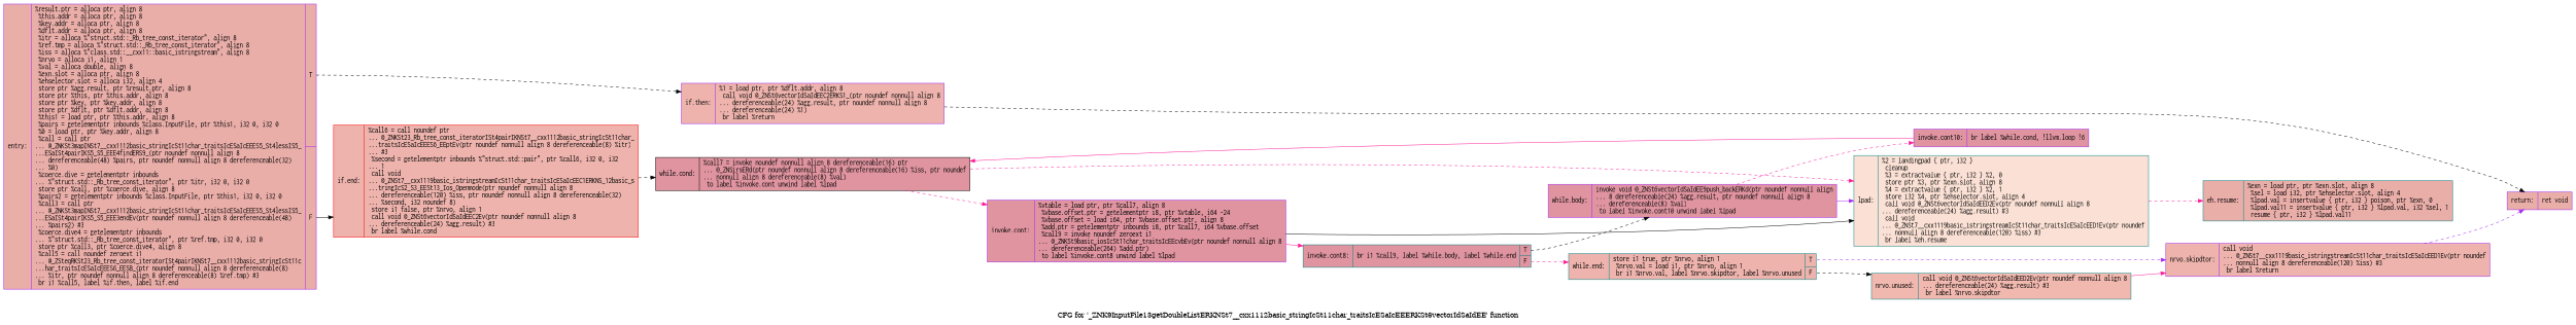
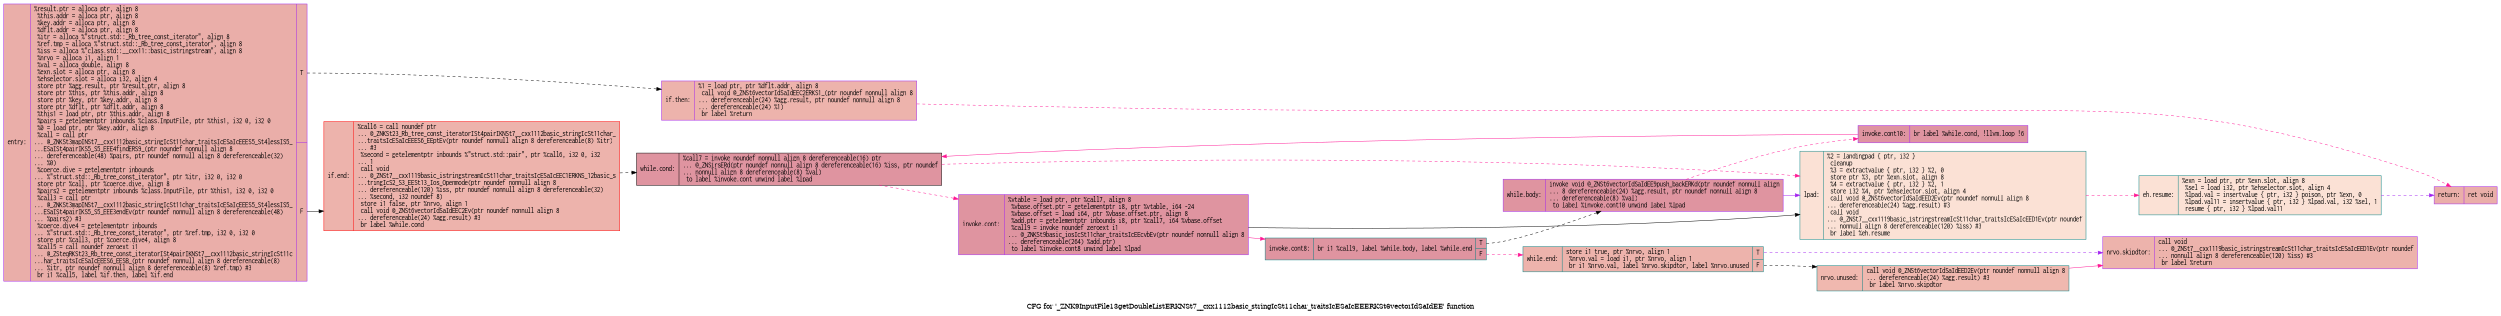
  digraph {
    label="CFG for '_ZNK9InputFile13getDoubleListERKNSt7__cxx1112basic_stringIcSt11char_traitsIcESaIcEEERKSt6vectorIdSaIdEE' function"
    rankdir=LR
    node [color=purple fillcolor="#b70d2870" fontname=Courier shape=record style=filled]
    edge [color=deeppink style=dashed]
    n1 [fillcolor="#d0473d70" label="{entry:\l|  %result.ptr = alloca ptr, align 8\l  %this.addr = alloca ptr, align 8\l  %key.addr = alloca ptr, align 8\l  %dflt.addr = alloca ptr, align 8\l  %itr = alloca %\"struct.std::_Rb_tree_const_iterator\", align 8\l  %ref.tmp = alloca %\"struct.std::_Rb_tree_const_iterator\", align 8\l  %iss = alloca %\"class.std::__cxx11::basic_istringstream\", align 8\l  %nrvo = alloca i1, align 1\l  %val = alloca double, align 8\l  %exn.slot = alloca ptr, align 8\l  %ehselector.slot = alloca i32, align 4\l  store ptr %agg.result, ptr %result.ptr, align 8\l  store ptr %this, ptr %this.addr, align 8\l  store ptr %key, ptr %key.addr, align 8\l  store ptr %dflt, ptr %dflt.addr, align 8\l  %this1 = load ptr, ptr %this.addr, align 8\l  %pairs = getelementptr inbounds %class.InputFile, ptr %this1, i32 0, i32 0\l  %0 = load ptr, ptr %key.addr, align 8\l  %call = call ptr\l... @_ZNKSt3mapINSt7__cxx1112basic_stringIcSt11char_traitsIcESaIcEEES5_St4lessIS5_\l...ESaISt4pairIKS5_S5_EEE4findERS9_(ptr noundef nonnull align 8\l... dereferenceable(48) %pairs, ptr noundef nonnull align 8 dereferenceable(32)\l... %0)\l  %coerce.dive = getelementptr inbounds\l... %\"struct.std::_Rb_tree_const_iterator\", ptr %itr, i32 0, i32 0\l  store ptr %call, ptr %coerce.dive, align 8\l  %pairs2 = getelementptr inbounds %class.InputFile, ptr %this1, i32 0, i32 0\l  %call3 = call ptr\l... @_ZNKSt3mapINSt7__cxx1112basic_stringIcSt11char_traitsIcESaIcEEES5_St4lessIS5_\l...ESaISt4pairIKS5_S5_EEE3endEv(ptr noundef nonnull align 8 dereferenceable(48)\l... %pairs2) #3\l  %coerce.dive4 = getelementptr inbounds\l... %\"struct.std::_Rb_tree_const_iterator\", ptr %ref.tmp, i32 0, i32 0\l  store ptr %call3, ptr %coerce.dive4, align 8\l  %call5 = call noundef zeroext i1\l... @_ZSteqRKSt23_Rb_tree_const_iteratorISt4pairIKNSt7__cxx1112basic_stringIcSt11c\l...har_traitsIcESaIcEEES6_EESB_(ptr noundef nonnull align 8 dereferenceable(8)\l... %itr, ptr noundef nonnull align 8 dereferenceable(8) %ref.tmp) #3\l  br i1 %call5, label %if.then, label %if.end\l|{<s0>T|<s1>F}}"]
    n2 [fillcolor="#d6524470" label="{if.then:\l|  %1 = load ptr, ptr %dflt.addr, align 8\l  call void @_ZNSt6vectorIdSaIdEEC2ERKS1_(ptr noundef nonnull align 8\l... dereferenceable(24) %agg.result, ptr noundef nonnull align 8\l... dereferenceable(24) %1)\l  br label %return\l}"]
    n3 [color=red fillcolor="#d6524470" label="{if.end:\l|  %call6 = call noundef ptr\l... @_ZNKSt23_Rb_tree_const_iteratorISt4pairIKNSt7__cxx1112basic_stringIcSt11char_\l...traitsIcESaIcEEES6_EEptEv(ptr noundef nonnull align 8 dereferenceable(8) %itr)\l... #3\l  %second = getelementptr inbounds %\"struct.std::pair\", ptr %call6, i32 0, i32\l... 1\l  call void\l... @_ZNSt7__cxx1119basic_istringstreamIcSt11char_traitsIcESaIcEEC1ERKNS_12basic_s\l...tringIcS2_S3_EESt13_Ios_Openmode(ptr noundef nonnull align 8\l... dereferenceable(120) %iss, ptr noundef nonnull align 8 dereferenceable(32)\l... %second, i32 noundef 8)\l  store i1 false, ptr %nrvo, align 1\l  call void @_ZNSt6vectorIdSaIdEEC2Ev(ptr noundef nonnull align 8\l... dereferenceable(24) %agg.result) #3\l  br label %while.cond\l}"]
    n4 [fillcolor="#d0473d70" label="{return:\l|  ret void\l}"]
    n5 [color=black label="{while.cond:\l|  %call7 = invoke noundef nonnull align 8 dereferenceable(16) ptr\l... @_ZNSirsERd(ptr noundef nonnull align 8 dereferenceable(16) %iss, ptr noundef\l... nonnull align 8 dereferenceable(8) %val)\l          to label %invoke.cont unwind label %lpad\l}"]
    n6 [label="{invoke.cont:\l|  %vtable = load ptr, ptr %call7, align 8\l  %vbase.offset.ptr = getelementptr i8, ptr %vtable, i64 -24\l  %vbase.offset = load i64, ptr %vbase.offset.ptr, align 8\l  %add.ptr = getelementptr inbounds i8, ptr %call7, i64 %vbase.offset\l  %call9 = invoke noundef zeroext i1\l... @_ZNKSt9basic_iosIcSt11char_traitsIcEEcvbEv(ptr noundef nonnull align 8\l... dereferenceable(264) %add.ptr)\l          to label %invoke.cont8 unwind label %lpad\l}"]
    n7 [color=teal fillcolor="#f7bca170" label="{lpad:\l|  %2 = landingpad \{ ptr, i32 \}\l          cleanup\l  %3 = extractvalue \{ ptr, i32 \} %2, 0\l  store ptr %3, ptr %exn.slot, align 8\l  %4 = extractvalue \{ ptr, i32 \} %2, 1\l  store i32 %4, ptr %ehselector.slot, align 4\l  call void @_ZNSt6vectorIdSaIdEED2Ev(ptr noundef nonnull align 8\l... dereferenceable(24) %agg.result) #3\l  call void\l... @_ZNSt7__cxx1119basic_istringstreamIcSt11char_traitsIcESaIcEED1Ev(ptr noundef\l... nonnull align 8 dereferenceable(120) %iss) #3\l  br label %eh.resume\l}"]
    n8 [color=teal label="{invoke.cont8:\l|  br i1 %call9, label %while.body, label %while.end\l|{<s0>T|<s1>F}}"]
-   n9 [color=teal fillcolor="#d0473d70" label="{eh.resume:\l|  %exn = load ptr, ptr %exn.slot, align 8\l  %sel = load i32, ptr %ehselector.slot, align 4\l  %lpad.val = insertvalue \{ ptr, i32 \} poison, ptr %exn, 0\l  %lpad.val11 = insertvalue \{ ptr, i32 \} %lpad.val, i32 %sel, 1\l  resume \{ ptr, i32 \} %lpad.val11\l}"]
+   n9 [color=teal fillcolor="#f7bca170" label="{eh.resume:\l|  %exn = load ptr, ptr %exn.slot, align 8\l  %sel = load i32, ptr %ehselector.slot, align 4\l  %lpad.val = insertvalue \{ ptr, i32 \} poison, ptr %exn, 0\l  %lpad.val11 = insertvalue \{ ptr, i32 \} %lpad.val, i32 %sel, 1\l  resume \{ ptr, i32 \} %lpad.val11\l}"]
    n10 [label="{while.body:\l|  invoke void @_ZNSt6vectorIdSaIdEE9push_backERKd(ptr noundef nonnull align\l... 8 dereferenceable(24) %agg.result, ptr noundef nonnull align 8\l... dereferenceable(8) %val)\l          to label %invoke.cont10 unwind label %lpad\l}"]
    n11 [color=teal fillcolor="#d6524470" label="{while.end:\l|  store i1 true, ptr %nrvo, align 1\l  %nrvo.val = load i1, ptr %nrvo, align 1\l  br i1 %nrvo.val, label %nrvo.skipdtor, label %nrvo.unused\l|{<s0>T|<s1>F}}"]
    n12 [label="{invoke.cont10:\l|  br label %while.cond, !llvm.loop !6\l}"]
    n13 [fillcolor="#d6524470" label="{nrvo.skipdtor:\l|  call void\l... @_ZNSt7__cxx1119basic_istringstreamIcSt11char_traitsIcESaIcEED1Ev(ptr noundef\l... nonnull align 8 dereferenceable(120) %iss) #3\l  br label %return\l}"]
    n14 [color=teal fillcolor="#dc5d4a70" label="{nrvo.unused:\l|  call void @_ZNSt6vectorIdSaIdEED2Ev(ptr noundef nonnull align 8\l... dereferenceable(24) %agg.result) #3\l  br label %nrvo.skipdtor\l}"]
    n1 -> n2 [color=black tailport=s0]
    n1 -> n3 [color=black style=solid tailport=s1]
-   n2 -> n4 [color=black]
+   n2 -> n4
    n3 -> n5 [color=black]
    n5 -> n6
    n5 -> n7
    n6 -> n7 [color=black style=solid]
    n6 -> n8 [style=solid]
    n7 -> n9
    n8 -> n10 [color=black tailport=s0]
    n8 -> n11 [tailport=s1]
    n10 -> n7 [color=purple style=solid]
    n10 -> n12
    n11 -> n13 [color=purple tailport=s0]
    n11 -> n14 [color=black tailport=s1]
    n12 -> n5 [style=solid]
-   n13 -> n4 [color=purple]
+   n9 -> n4 [color=purple]
    n14 -> n13 [style=solid]
  }
